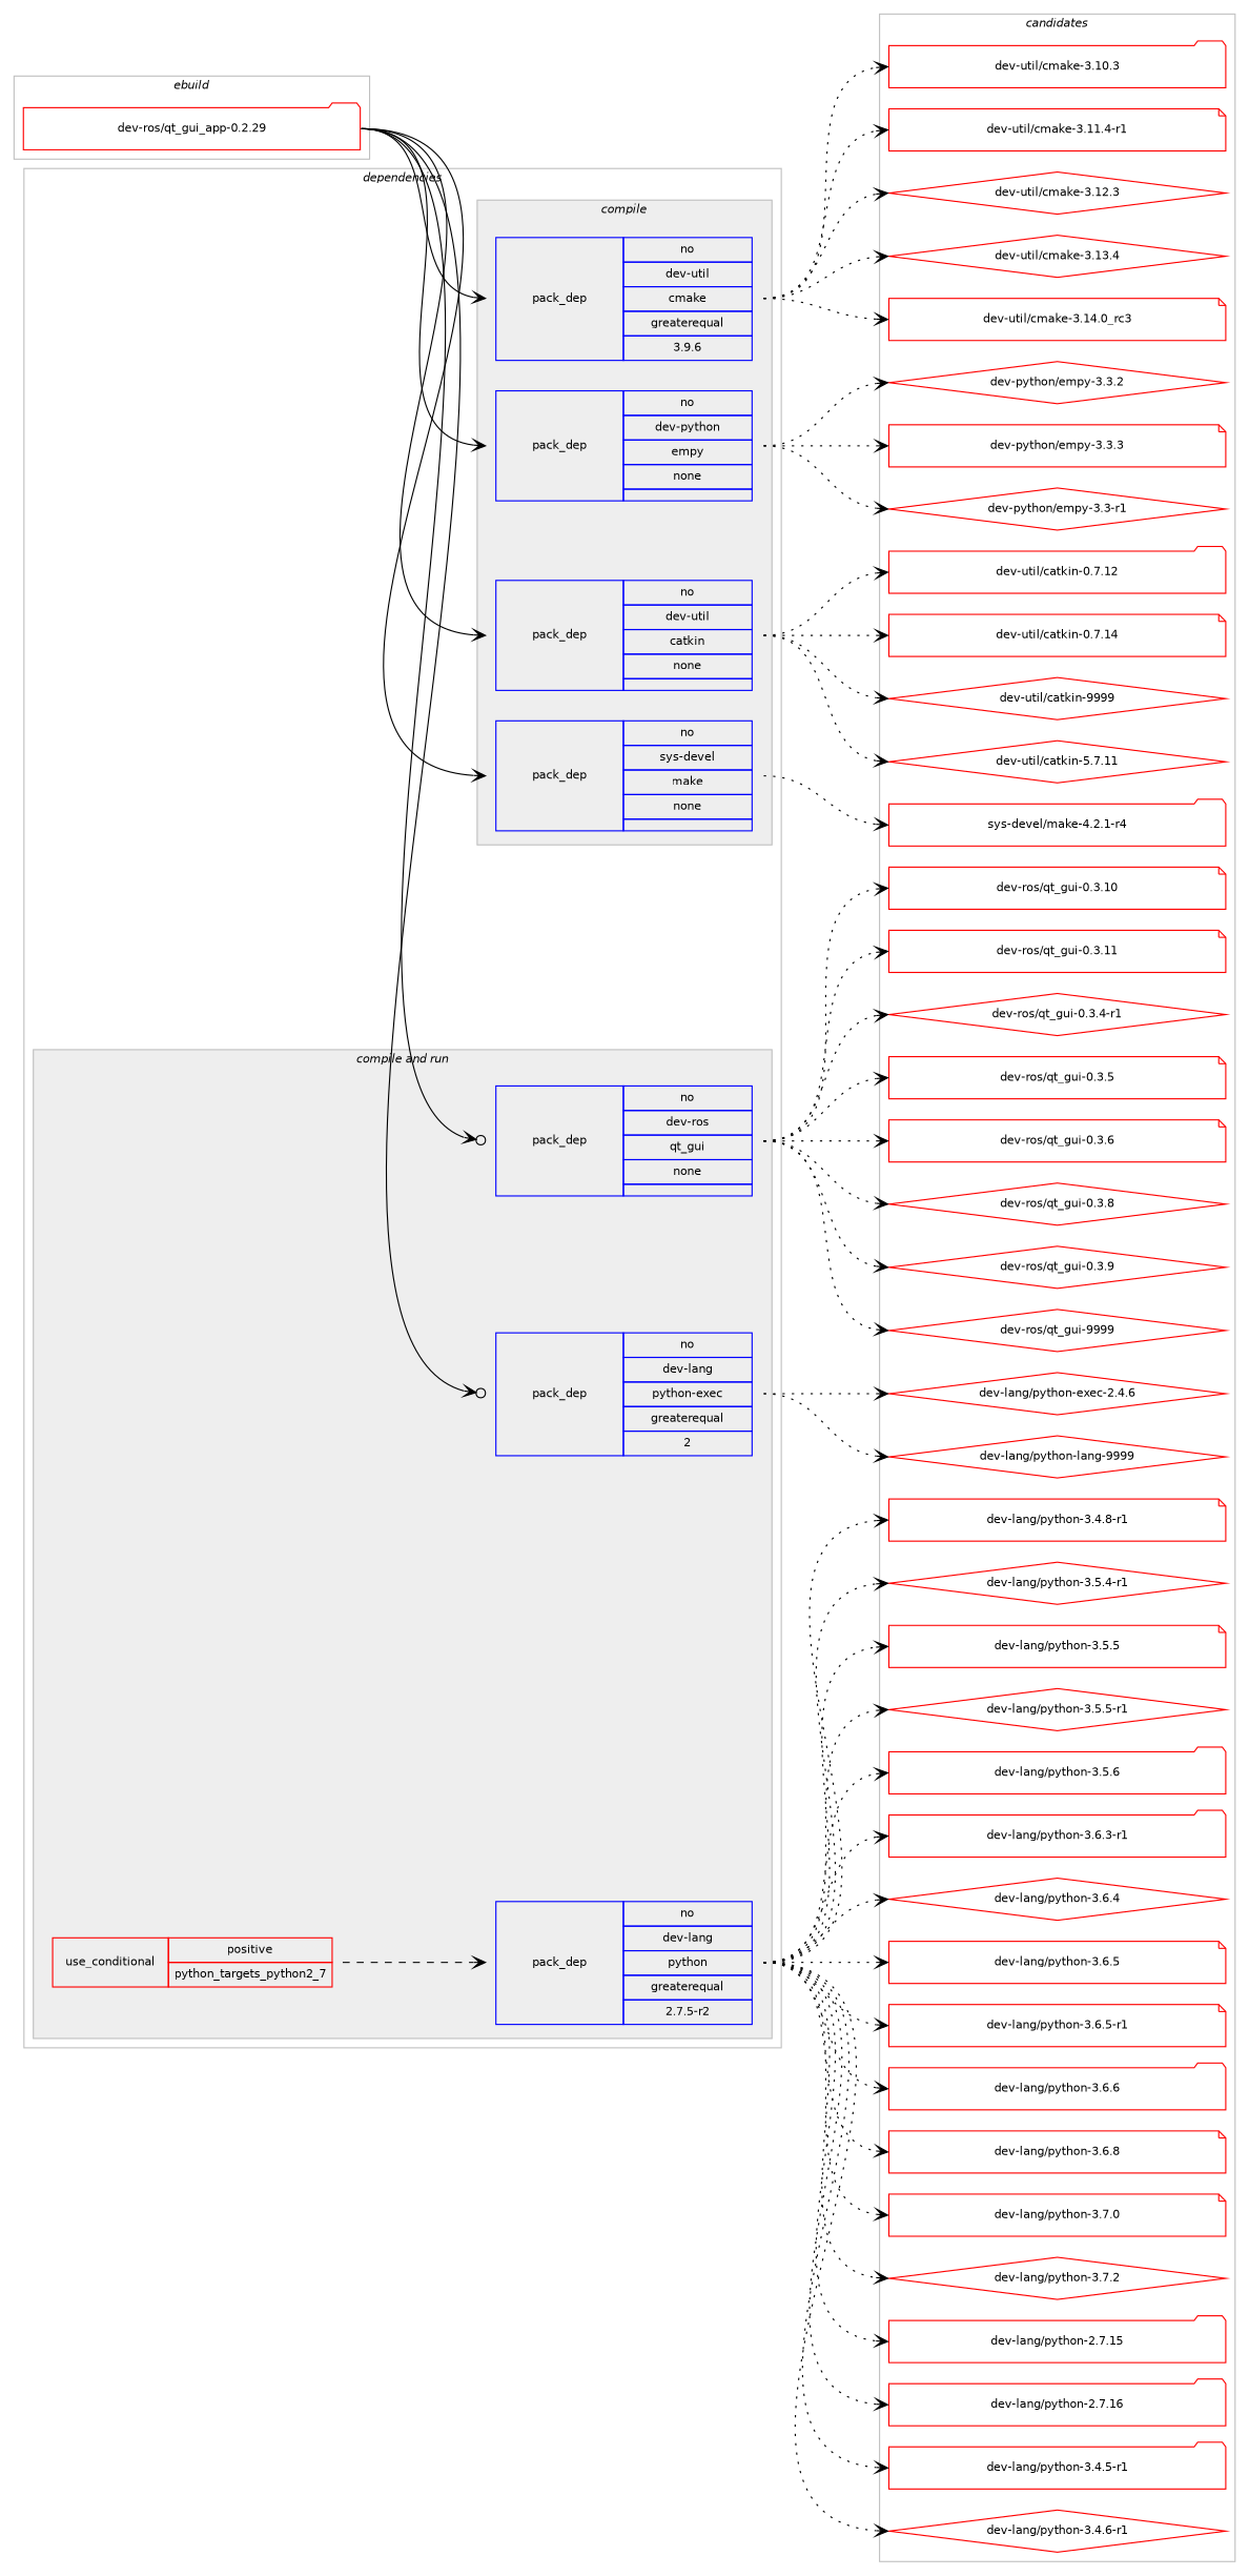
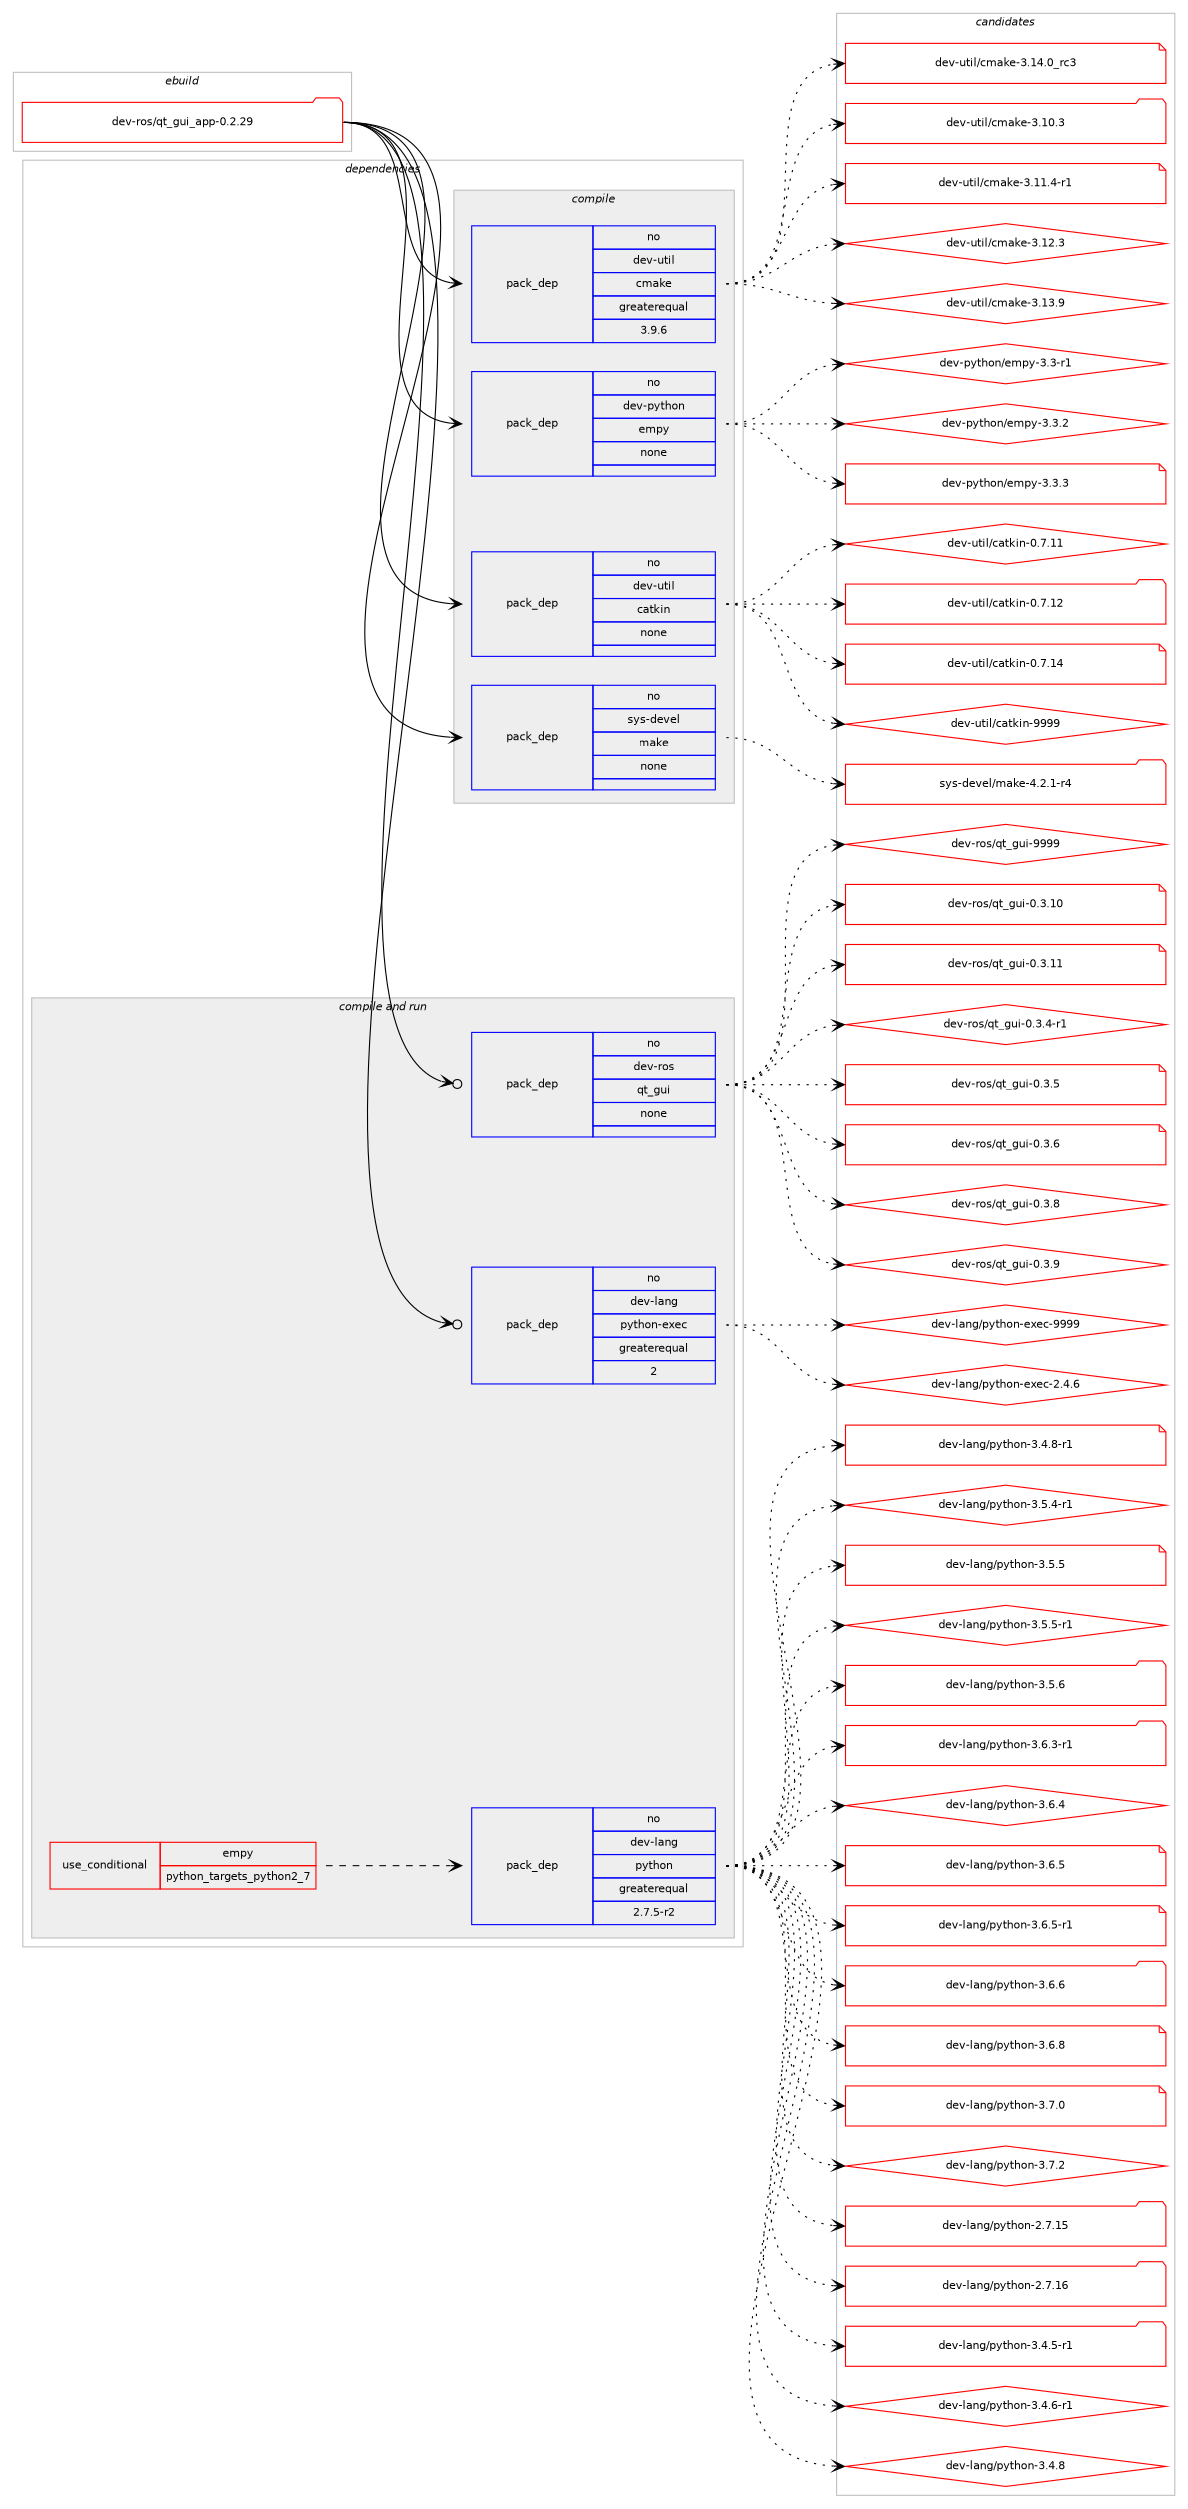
  digraph {
    compound=true
    concentrate=true
    fontname=Helvetica
    fontsize=10
    newrank=true
    rankdir=LR
    ranksep=1.5
    node [color=red fontname=Helvetica fontsize=10 shape=diamond]
    edge [arrowhead=vee headport=w style=dotted tailport=e weight=100]
    n1 [label="dev-ros/qt_gui_app-0.2.29" shape=folder width=4]
    n2 [color=blue label=<<TABLE BORDER="0" CELLBORDER="1" CELLSPACING="0" CELLPADDING="4" WIDTH="220"><TR><TD ROWSPAN="6" CELLPADDING="30">pack_dep</TD></TR><TR><TD WIDTH="110">no</TD></TR><TR><TD>dev-util</TD></TR><TR><TD>cmake</TD></TR><TR><TD>greaterequal</TD></TR><TR><TD>3.9.6</TD></TR></TABLE>> shape=none]
    n3 [color=blue label=<<TABLE BORDER="0" CELLBORDER="1" CELLSPACING="0" CELLPADDING="4" WIDTH="220"><TR><TD ROWSPAN="6" CELLPADDING="30">pack_dep</TD></TR><TR><TD WIDTH="110">no</TD></TR><TR><TD>dev-python</TD></TR><TR><TD>empy</TD></TR><TR><TD>none</TD></TR><TR><TD></TD></TR></TABLE>> shape=none]
    n4 [color=blue label=<<TABLE BORDER="0" CELLBORDER="1" CELLSPACING="0" CELLPADDING="4" WIDTH="220"><TR><TD ROWSPAN="6" CELLPADDING="30">pack_dep</TD></TR><TR><TD WIDTH="110">no</TD></TR><TR><TD>dev-util</TD></TR><TR><TD>catkin</TD></TR><TR><TD>none</TD></TR><TR><TD></TD></TR></TABLE>> shape=none]
    n5 [color=blue label=<<TABLE BORDER="0" CELLBORDER="1" CELLSPACING="0" CELLPADDING="4" WIDTH="220"><TR><TD ROWSPAN="6" CELLPADDING="30">pack_dep</TD></TR><TR><TD WIDTH="110">no</TD></TR><TR><TD>sys-devel</TD></TR><TR><TD>make</TD></TR><TR><TD>none</TD></TR><TR><TD></TD></TR></TABLE>> shape=none]
    n6 [color=blue label=<<TABLE BORDER="0" CELLBORDER="1" CELLSPACING="0" CELLPADDING="4" WIDTH="220"><TR><TD ROWSPAN="6" CELLPADDING="30">pack_dep</TD></TR><TR><TD WIDTH="110">no</TD></TR><TR><TD>dev-lang</TD></TR><TR><TD>python</TD></TR><TR><TD>greaterequal</TD></TR><TR><TD>2.7.5-r2</TD></TR></TABLE>> shape=none]
-   n7 [label=<<TABLE BORDER="0" CELLBORDER="1" CELLSPACING="0" CELLPADDING="4"><TR><TD ROWSPAN="3" CELLPADDING="10">use_conditional</TD></TR><TR><TD>positive</TD></TR><TR><TD>python_targets_python2_7</TD></TR></TABLE>> shape=none]
+   n7 [label=<<TABLE BORDER="0" CELLBORDER="1" CELLSPACING="0" CELLPADDING="4"><TR><TD ROWSPAN="3" CELLPADDING="10">use_conditional</TD></TR><TR><TD>empy</TD></TR><TR><TD>python_targets_python2_7</TD></TR></TABLE>> shape=none]
    n8 [color=blue label=<<TABLE BORDER="0" CELLBORDER="1" CELLSPACING="0" CELLPADDING="4" WIDTH="220"><TR><TD ROWSPAN="6" CELLPADDING="30">pack_dep</TD></TR><TR><TD WIDTH="110">no</TD></TR><TR><TD>dev-lang</TD></TR><TR><TD>python-exec</TD></TR><TR><TD>greaterequal</TD></TR><TR><TD>2</TD></TR></TABLE>> shape=none]
    n9 [color=blue label=<<TABLE BORDER="0" CELLBORDER="1" CELLSPACING="0" CELLPADDING="4" WIDTH="220"><TR><TD ROWSPAN="6" CELLPADDING="30">pack_dep</TD></TR><TR><TD WIDTH="110">no</TD></TR><TR><TD>dev-ros</TD></TR><TR><TD>qt_gui</TD></TR><TR><TD>none</TD></TR><TR><TD></TD></TR></TABLE>> shape=none]
    n10 [label="dev-python/empy-3.3-r1" width=4]
    n11 [label="dev-python/empy-3.3.2" width=4]
    n12 [label="dev-python/empy-3.3.3" shape=note width=4]
-   n13 [label="dev-util/catkin-5.7.11" width=4]
+   n13 [label="dev-util/catkin-0.7.11" width=4]
    n14 [label="dev-util/catkin-0.7.12" shape=folder width=4]
    n15 [label="dev-util/catkin-0.7.14" shape=note width=4]
    n16 [label="dev-util/catkin-9999" width=4]
    n17 [label="dev-util/cmake-3.10.3" shape=folder width=4]
    n18 [label="dev-util/cmake-3.11.4-r1" shape=note width=4]
    n19 [label="dev-util/cmake-3.12.3" width=4]
-   n20 [label="dev-util/cmake-3.13.4" width=4]
+   n20 [label="dev-util/cmake-3.13.9" width=4]
    n21 [label="dev-util/cmake-3.14.0_rc3" shape=note width=4]
    n22 [label="sys-devel/make-4.2.1-r4" shape=folder width=4]
    n23 [label="dev-lang/python-2.7.15" shape=folder width=4]
    n24 [label="dev-lang/python-2.7.16" shape=folder width=4]
    n25 [label="dev-lang/python-3.4.5-r1" shape=folder width=4]
    n26 [label="dev-lang/python-3.4.6-r1" width=4]
+   n27 [label="dev-lang/python-3.4.8" width=4]
    n28 [label="dev-lang/python-3.4.8-r1" shape=note width=4]
    n29 [label="dev-lang/python-3.5.4-r1" width=4]
    n30 [label="dev-lang/python-3.5.5" shape=note width=4]
    n31 [label="dev-lang/python-3.5.5-r1" width=4]
    n32 [label="dev-lang/python-3.5.6" shape=folder width=4]
    n33 [label="dev-lang/python-3.6.3-r1" shape=folder width=4]
    n34 [label="dev-lang/python-3.6.4" width=4]
    n35 [label="dev-lang/python-3.6.5" shape=note width=4]
    n36 [label="dev-lang/python-3.6.5-r1" shape=note width=4]
    n37 [label="dev-lang/python-3.6.6" shape=folder width=4]
    n38 [label="dev-lang/python-3.6.8" shape=note width=4]
    n39 [label="dev-lang/python-3.7.0" shape=note width=4]
    n40 [label="dev-lang/python-3.7.2" width=4]
    n41 [label="dev-lang/python-exec-2.4.6" width=4]
-   n42 [label="dev-lang/python-lang-9999" width=4]
+   n42 [label="dev-lang/python-exec-9999" width=4]
    n43 [label="dev-ros/qt_gui-0.3.10" shape=note width=4]
    n44 [label="dev-ros/qt_gui-0.3.11" shape=note width=4]
    n45 [label="dev-ros/qt_gui-0.3.4-r1" width=4]
    n46 [label="dev-ros/qt_gui-0.3.5" shape=note width=4]
    n47 [label="dev-ros/qt_gui-0.3.6" shape=note width=4]
    n48 [label="dev-ros/qt_gui-0.3.8" width=4]
    n49 [label="dev-ros/qt_gui-0.3.9" width=4]
    n50 [label="dev-ros/qt_gui-9999" width=4]
    subgraph cluster_1 {
      color=gray
      label=<<i>ebuild</i>>
      rank=same
      n1
    }
    subgraph cluster_2 {
      color=gray
      label=<<i>dependencies</i>>
      subgraph cluster_3 {
        color=gray
        fillcolor="#eeeeee"
        label=<<i>compile</i>>
        style=filled
        subgraph sub_4 {
          color=gray
          fillcolor="#eeeeee"
          label=<<i>compile</i>>
          style=filled
          n2
        }
        subgraph sub_5 {
          color=gray
          fillcolor="#eeeeee"
          label=<<i>compile</i>>
          style=filled
          n3
        }
        subgraph sub_6 {
          color=gray
          fillcolor="#eeeeee"
          label=<<i>compile</i>>
          style=filled
          n4
        }
        subgraph sub_7 {
          color=gray
          fillcolor="#eeeeee"
          label=<<i>compile</i>>
          style=filled
          n5
        }
      }
      subgraph cluster_8 {
        color=gray
        fillcolor="#eeeeee"
        label=<<i>compile and run</i>>
        style=filled
        subgraph sub_9 {
          color=gray
          fillcolor="#eeeeee"
          label=<<i>compile and run</i>>
          style=filled
          n7
          subgraph sub_10 {
            color=gray
            fillcolor="#eeeeee"
            label=<<i>compile and run</i>>
            style=filled
            n6
          }
        }
        subgraph sub_11 {
          color=gray
          fillcolor="#eeeeee"
          label=<<i>compile and run</i>>
          style=filled
          n8
        }
        subgraph sub_12 {
          color=gray
          fillcolor="#eeeeee"
          label=<<i>compile and run</i>>
          style=filled
          n9
        }
      }
      subgraph cluster_13 {
        color=gray
        fillcolor="#eeeeee"
        label=<<i>run</i>>
        style=filled
      }
    }
    subgraph cluster_14 {
      color=gray
      label=<<i>candidates</i>>
      rank=same
      subgraph sub_15 {
        color=black
        label=<<i>candidates</i>>
        nodesep=1
        rank=same
        n10
        n11
        n12
      }
      subgraph sub_16 {
        color=black
        label=<<i>candidates</i>>
        nodesep=1
        rank=same
        n13
        n14
        n15
        n16
      }
      subgraph sub_17 {
        color=black
        label=<<i>candidates</i>>
        nodesep=1
        rank=same
        n17
        n18
        n19
        n20
        n21
      }
      subgraph sub_18 {
        color=black
        label=<<i>candidates</i>>
        nodesep=1
        rank=same
        n22
      }
      subgraph sub_19 {
        color=black
        label=<<i>candidates</i>>
        nodesep=1
        rank=same
        n23
        n24
        n25
        n26
+       n27
        n28
        n29
        n30
        n31
        n32
        n33
        n34
        n35
        n36
        n37
        n38
        n39
        n40
      }
      subgraph sub_20 {
        color=black
        label=<<i>candidates</i>>
        nodesep=1
        rank=same
        n41
        n42
      }
      subgraph sub_21 {
        color=black
        label=<<i>candidates</i>>
        nodesep=1
        rank=same
        n43
        n44
        n45
        n46
        n47
        n48
        n49
        n50
      }
    }
    n1 -> n2 [style=solid weight=20]
    n1 -> n3 [style=solid weight=20]
    n1 -> n4 [style=solid weight=20]
    n1 -> n5 [style=solid weight=20]
    n1 -> n8 [arrowhead=odotvee style=solid weight=20]
    n1 -> n9 [arrowhead=odotvee style=solid weight=20]
    n2 -> n17
    n2 -> n18
    n2 -> n19
    n2 -> n20
    n2 -> n21
    n3 -> n10
    n3 -> n11
    n3 -> n12
    n4 -> n13
    n4 -> n14
    n4 -> n15
    n4 -> n16
    n5 -> n22
    n6 -> n23
    n6 -> n24
    n6 -> n25
    n6 -> n26
+   n6 -> n27
    n6 -> n28
    n6 -> n29
    n6 -> n30
    n6 -> n31
    n6 -> n32
    n6 -> n33
    n6 -> n34
    n6 -> n35
    n6 -> n36
    n6 -> n37
    n6 -> n38
    n6 -> n39
    n6 -> n40
    n7 -> n6 [style=dashed weight=20]
    n8 -> n41
    n8 -> n42
    n9 -> n43
    n9 -> n44
    n9 -> n45
    n9 -> n46
    n9 -> n47
    n9 -> n48
    n9 -> n49
    n9 -> n50
  }
